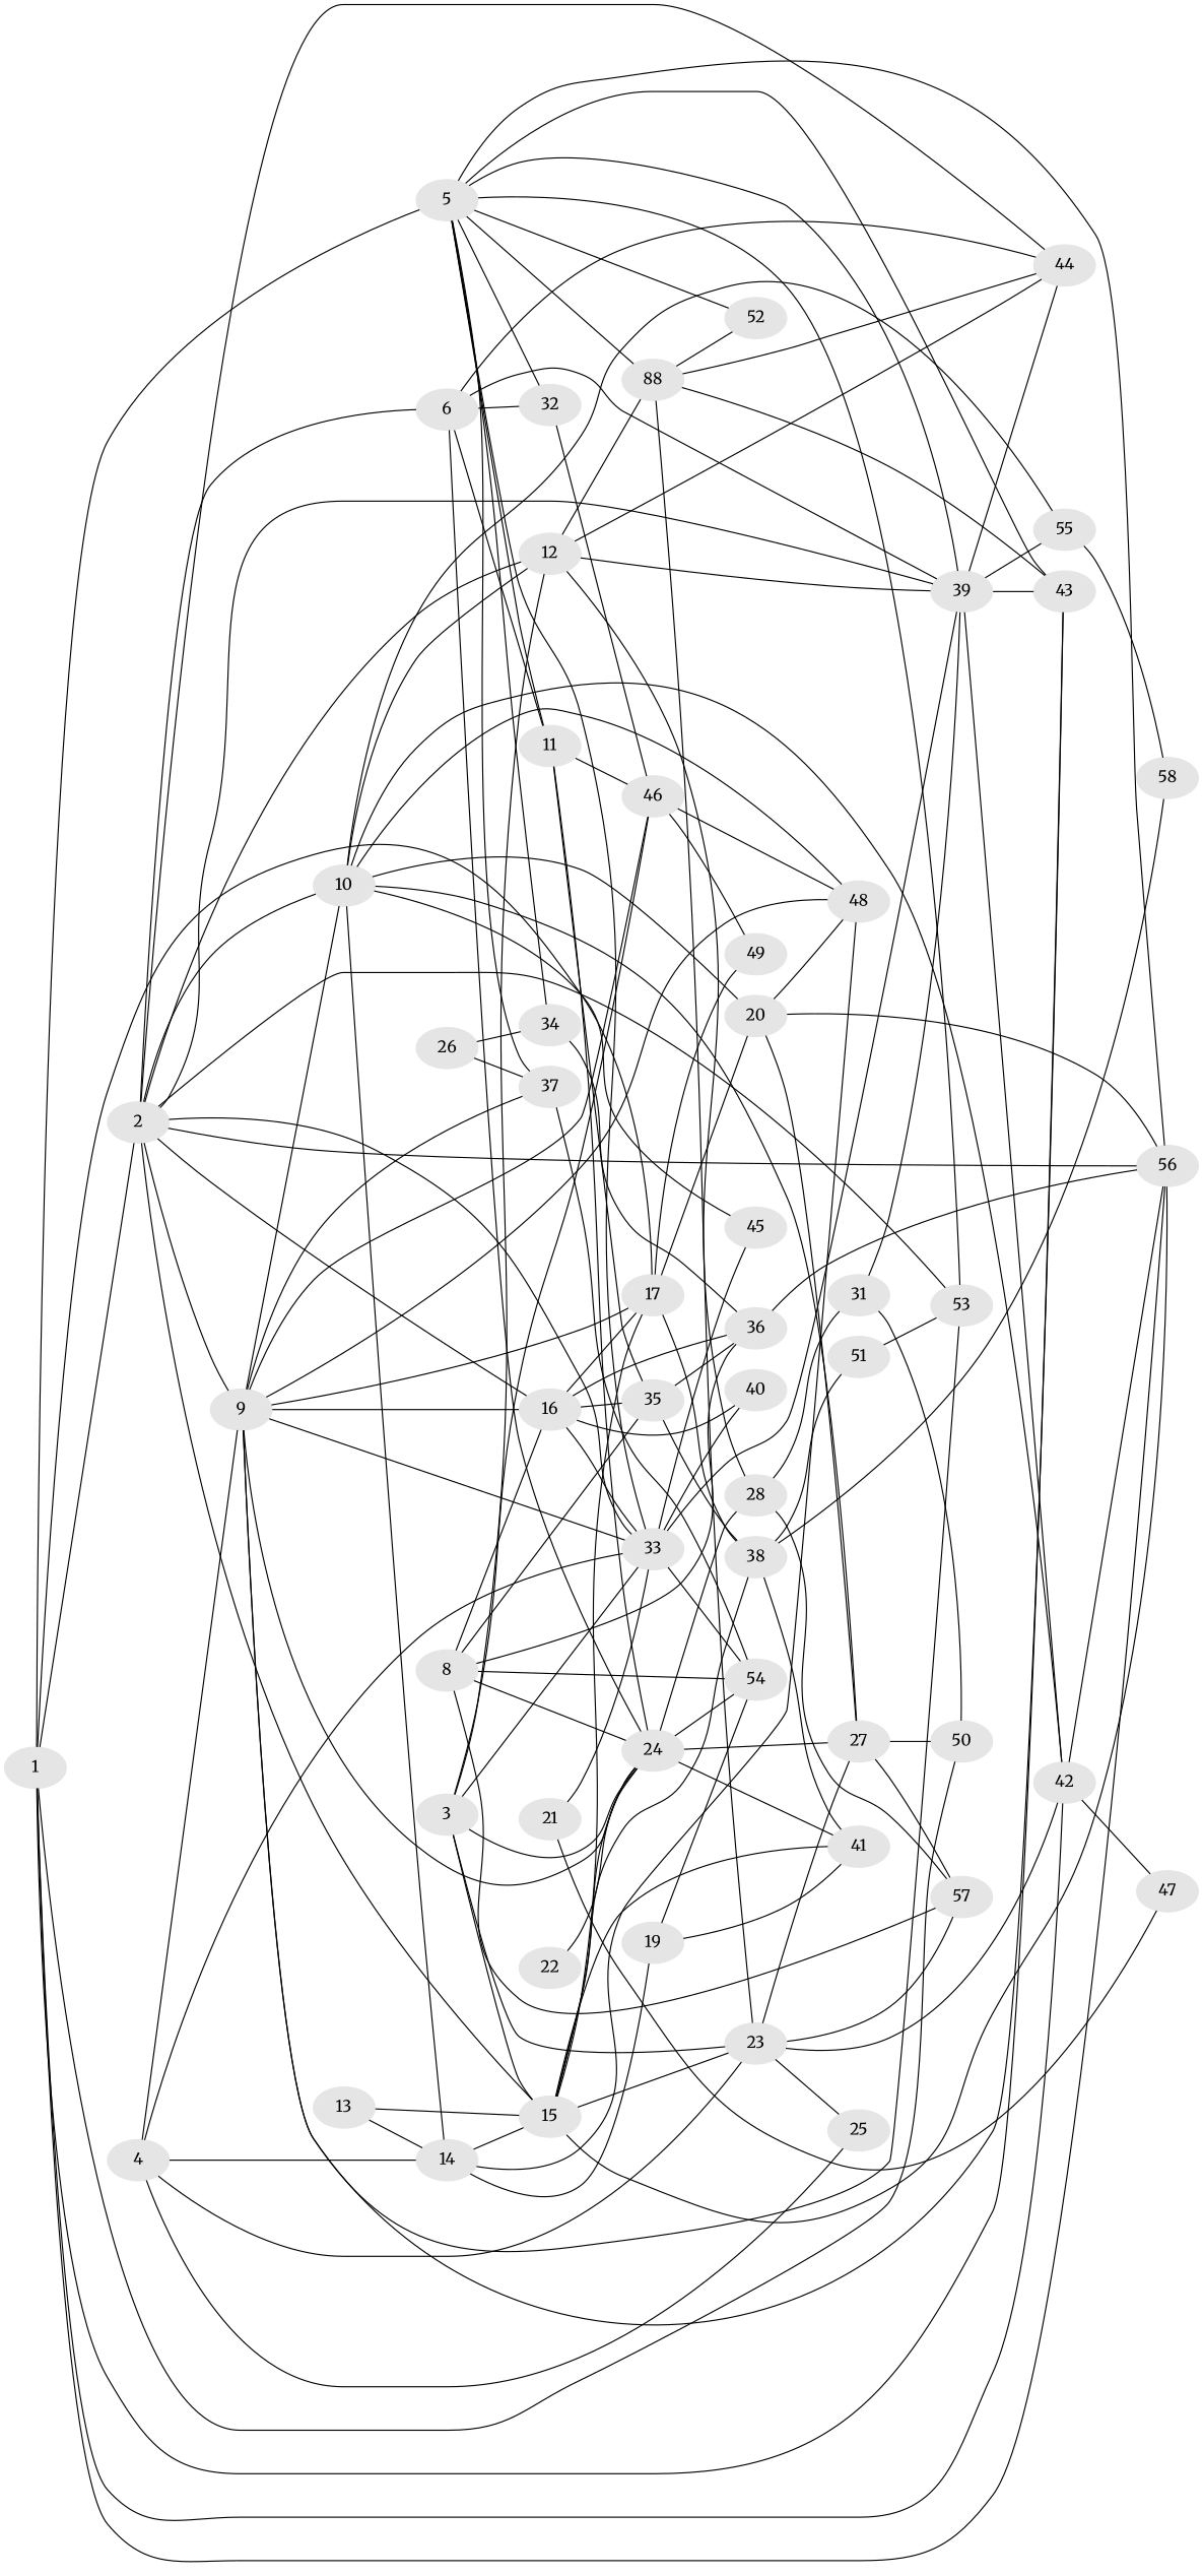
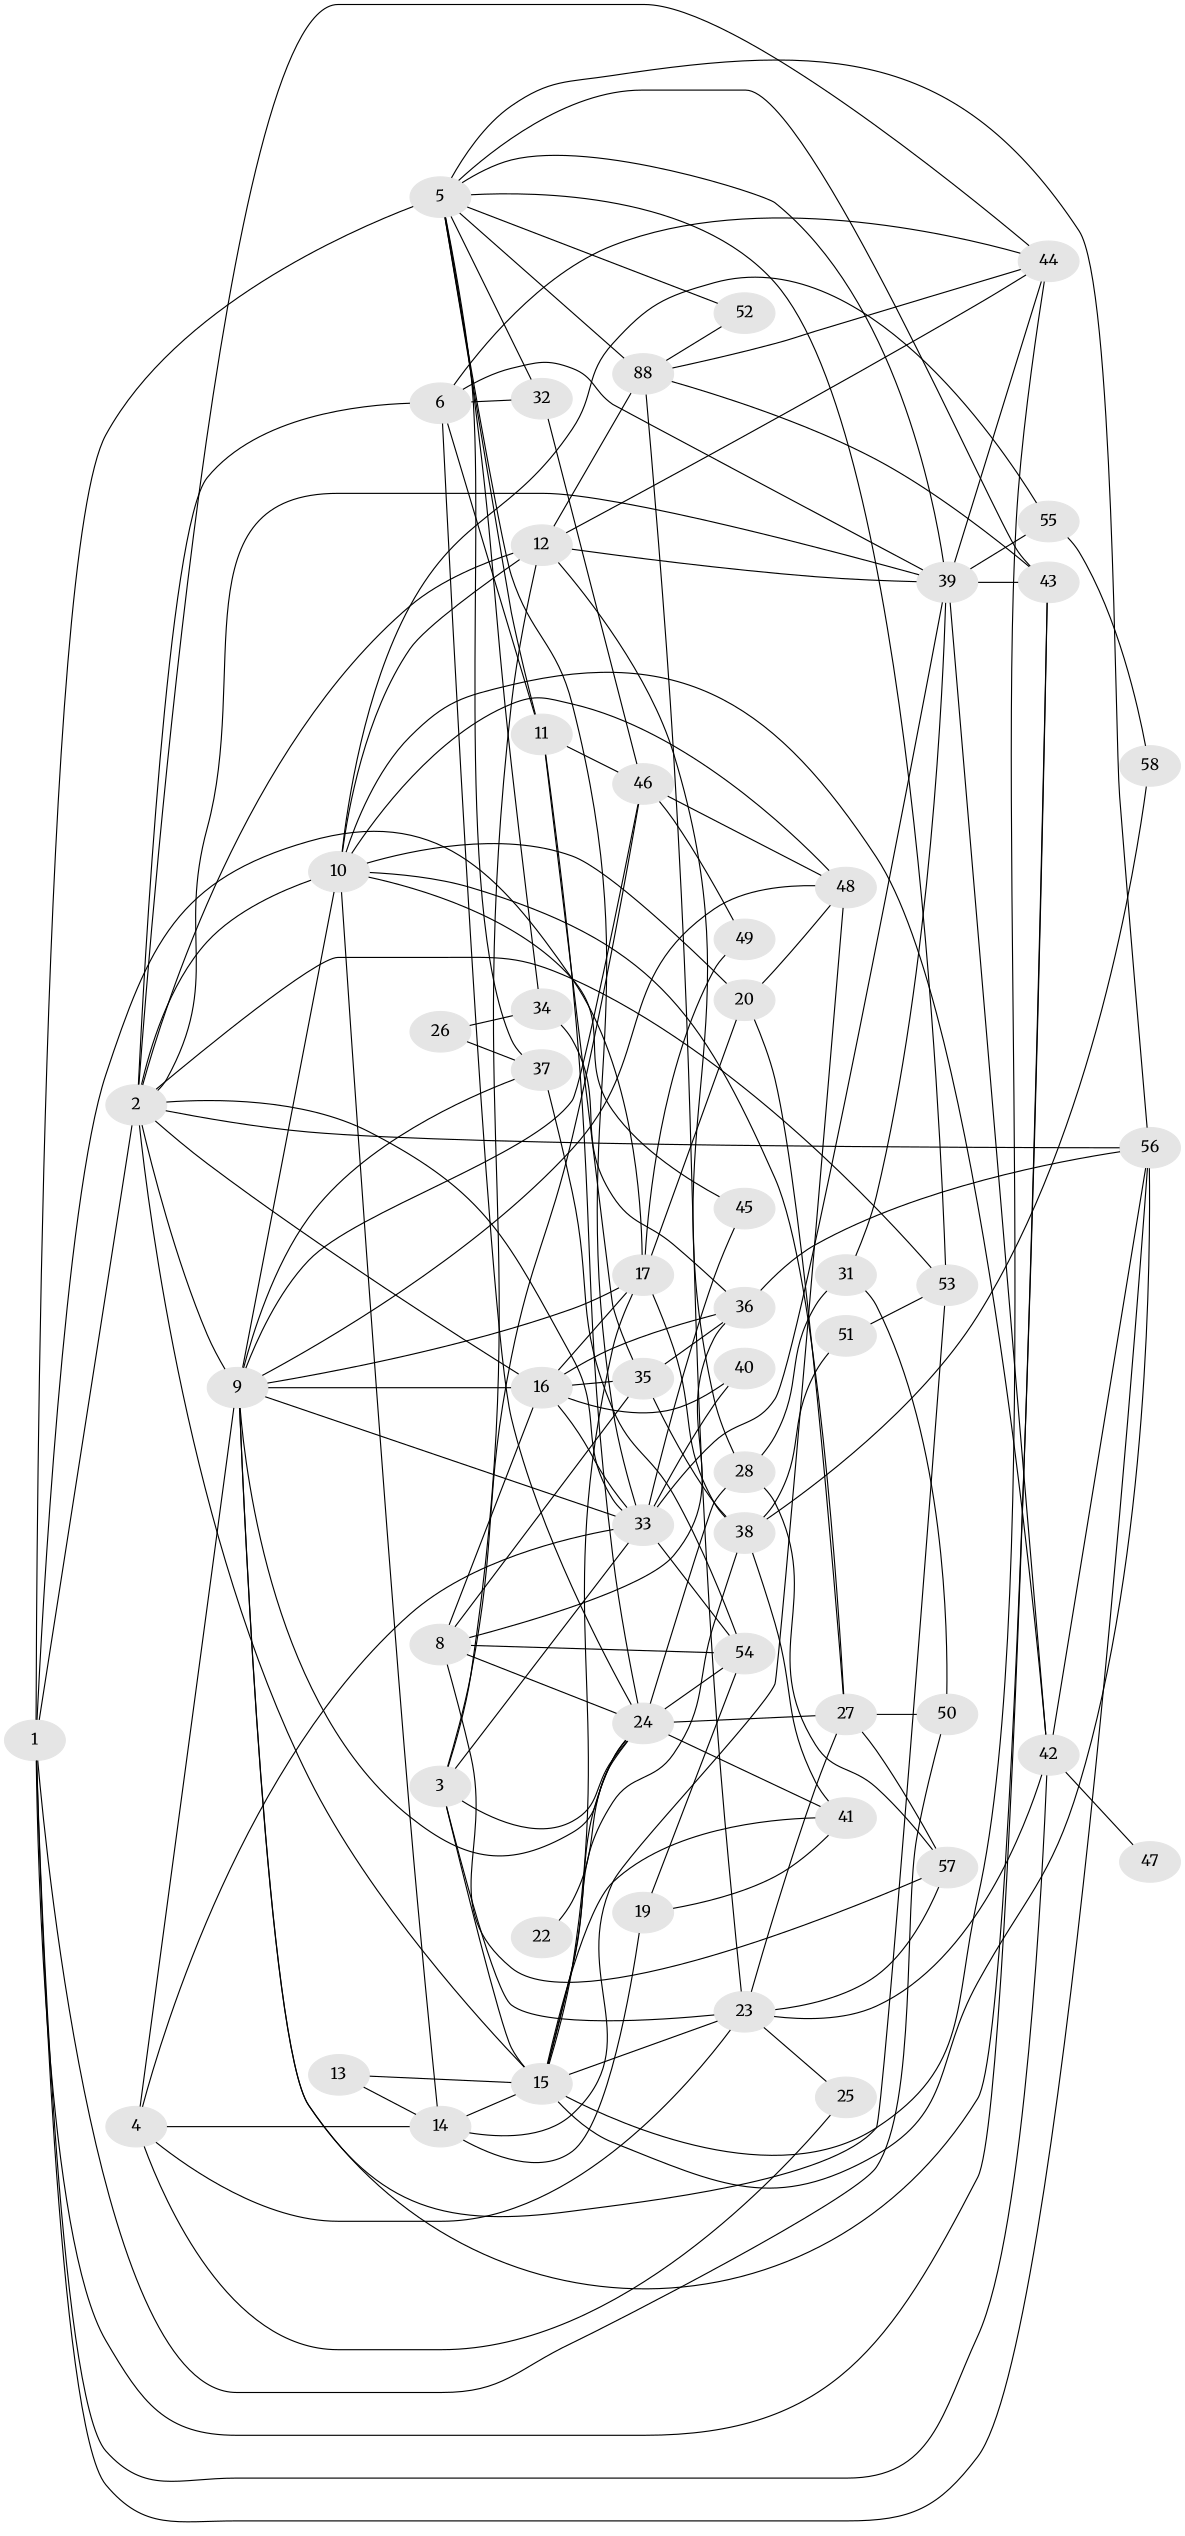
  graph {
    fontname=Merriweather
    rankdir=LR
    node [color=gray90 fontname=Merriweather style=filled]
    edge [fontname=Merriweather weight=1.0]
    1
    2
    5
    17
    42
    43
    50
    56
    6
    9
    10
    12
    15
    16
    33
    39
    44
    53
    11
    n20 [label=88]
    32
    34
    37
    52
    20
    38
    49
    47
    24
    46
    48
    14
    27
    45
    55
    28
    23
    41
    35
    36
    40
    54
    3
    25
    57
    4
    19
-   21
    22
    8
    58
    31
    13
    51
    26
    1 -- 2 [weight=2.0]
    1 -- 5
    1 -- 17
    1 -- 42
    1 -- 43
    1 -- 50
    1 -- 56
    2 -- 56
    2 -- 6
    2 -- 9
    2 -- 10
    2 -- 12
    2 -- 15 [weight=2.0]
    2 -- 16
    2 -- 33 [weight=2.0]
    2 -- 39
    2 -- 44 [weight=2.0]
    2 -- 53
    5 -- 43 [weight=2.0]
    5 -- 56 [weight=2.0]
    5 -- 33
    5 -- 39
    5 -- 53
    5 -- 11
    5 -- n20
    5 -- 32
    5 -- 34
    5 -- 37
    5 -- 52
    17 -- 20
    17 -- 38
    17 -- 49
    42 -- 56
    42 -- 47
    6 -- 39
    6 -- 44
    6 -- 11
    6 -- 32
    6 -- 24
    9 -- 17
    9 -- 43
    9 -- 10 [weight=2.0]
    9 -- 16
    9 -- 33
    9 -- 53
    9 -- 37
    9 -- 24 [weight=2.0]
    9 -- 46
    9 -- 48
    10 -- 42
    10 -- 12
    10 -- 20
    10 -- 48
    10 -- 14
    10 -- 27
    10 -- 45
    10 -- 55
    12 -- 39 [weight=2.0]
    12 -- 44
    12 -- n20
    12 -- 28
    15 -- 17
    15 -- 56
+   15 -- 44
    15 -- 38
    15 -- 24 [weight=3.0]
    15 -- 23
    15 -- 41
    16 -- 17 [weight=2.0]
    16 -- 33
    16 -- 35
    16 -- 36
    16 -- 40
    33 -- 39
    33 -- 45
    33 -- 40
    33 -- 54
    39 -- 42
    39 -- 43
    39 -- 44
    39 -- 55
    11 -- 24
    11 -- 46
    11 -- 35
    n20 -- 43
    n20 -- 44
    n20 -- 52
    n20 -- 23
    32 -- 46
    34 -- 36
    37 -- 54
-   20 -- 56
    20 -- 48
    20 -- 27
    38 -- 41 [weight=2.0]
    38 -- 58
    38 -- 51
    24 -- 27
    24 -- 28
    24 -- 41
    24 -- 54
    46 -- 49
    46 -- 48
    14 -- 15
    14 -- 48
    14 -- 19
    27 -- 50
    27 -- 57
    55 -- 58
    28 -- 57
    28 -- 31
    23 -- 42
    23 -- 27 [weight=2.0]
    23 -- 25
    23 -- 57
    35 -- 38
    35 -- 36
    36 -- 56
    3 -- 12
    3 -- 15
    3 -- 33
    3 -- 24
    3 -- 46
    3 -- 23
    4 -- 9
    4 -- 33
    4 -- 14
    4 -- 23
    4 -- 25
    19 -- 41
    19 -- 54
-   21 -- 33
-   21 -- 47
    22 -- 24
    8 -- 16
    8 -- 24 [weight=2.0]
    8 -- 35
    8 -- 36 [weight=2.0]
    8 -- 54
    8 -- 57
    31 -- 50
    31 -- 39
    13 -- 15
    13 -- 14
    51 -- 53
    26 -- 34
    26 -- 37
  }
